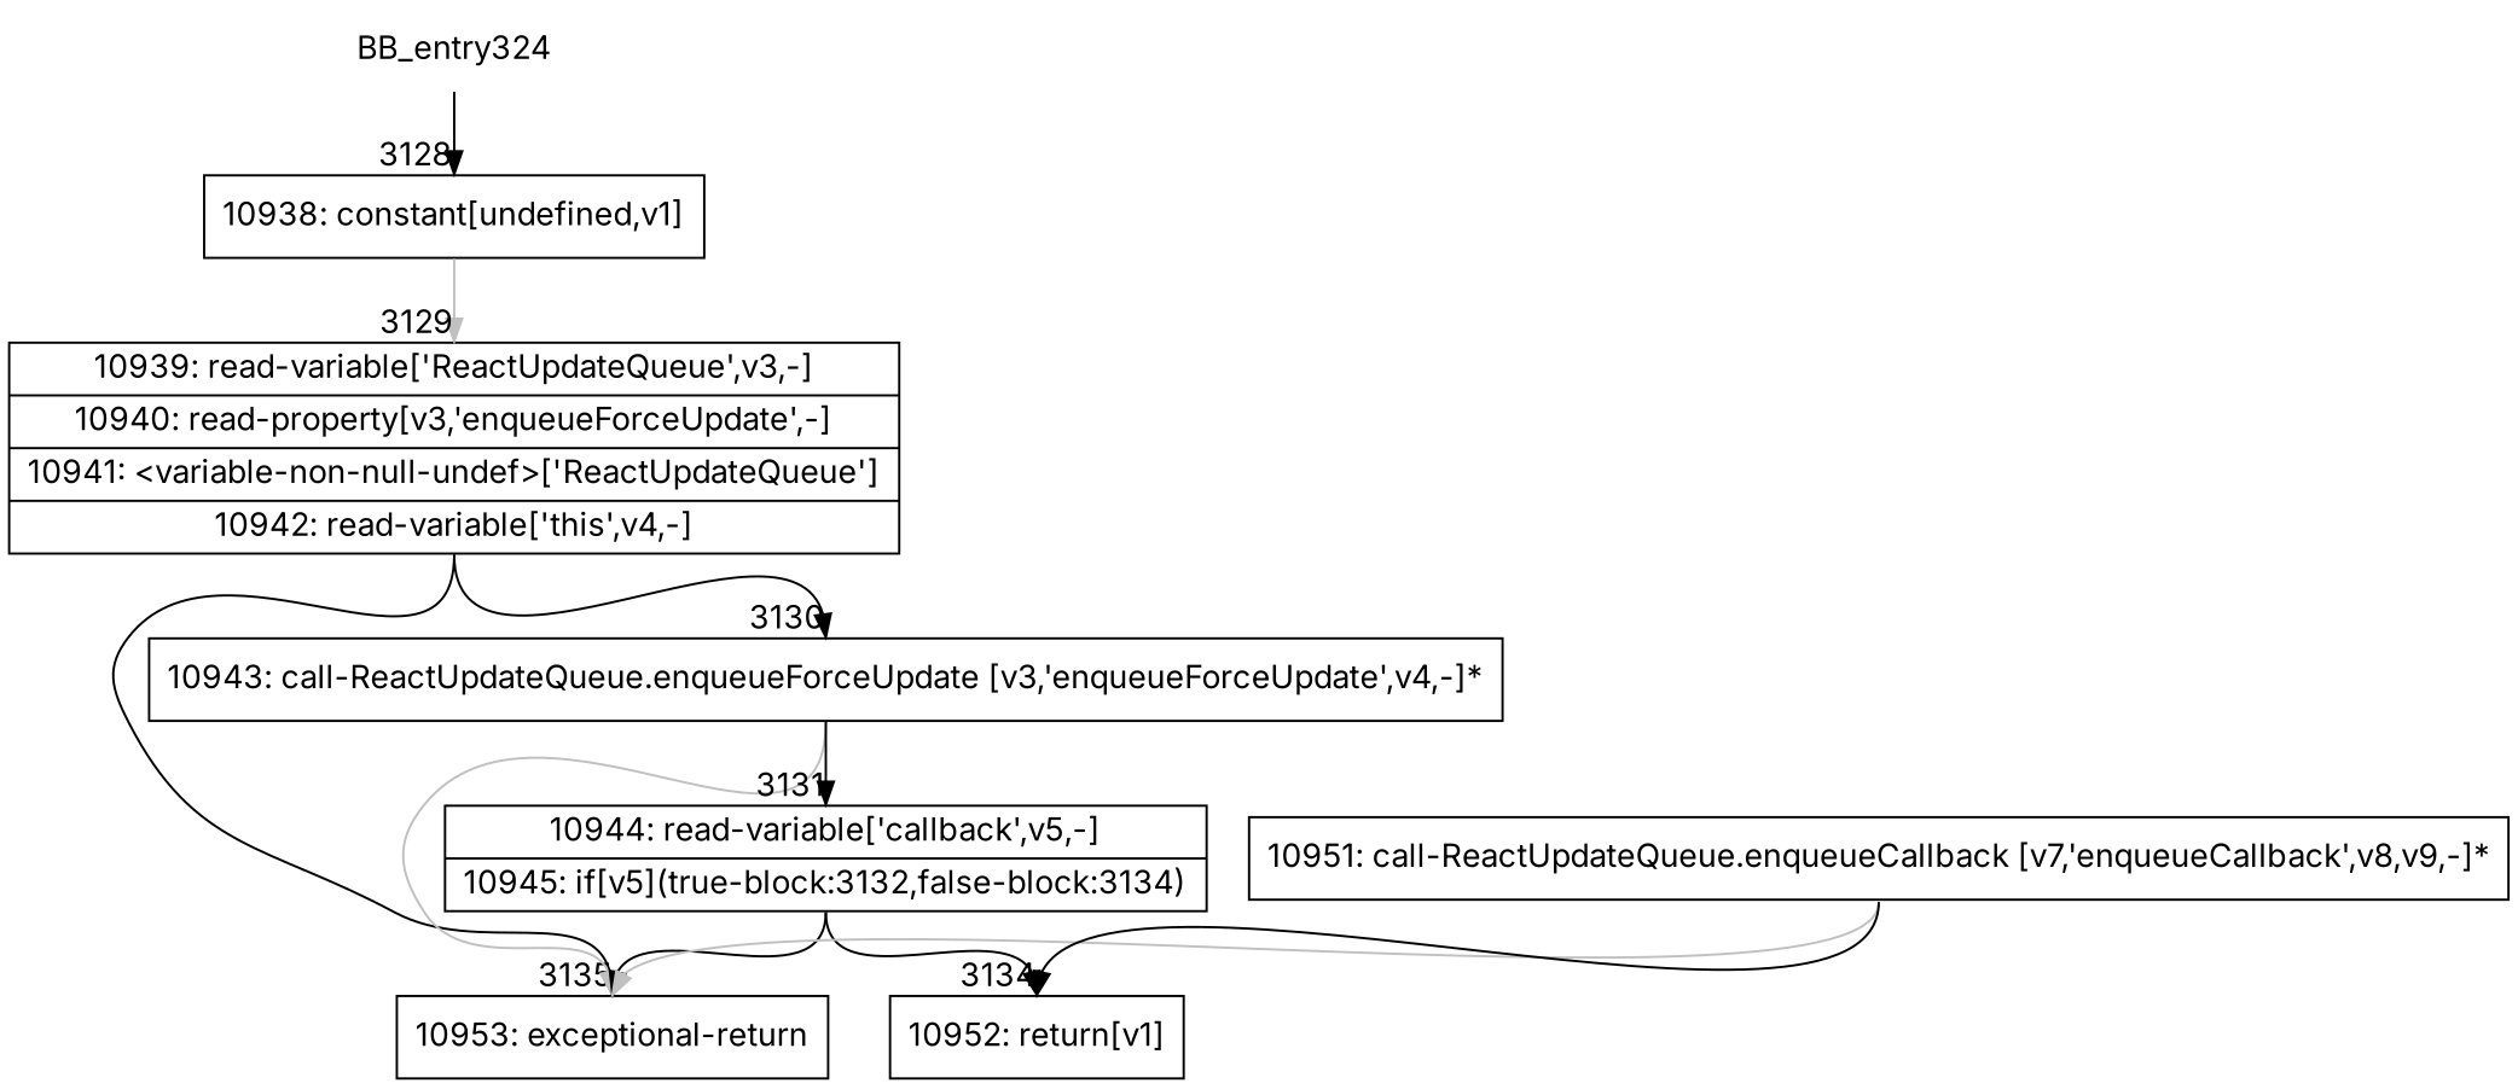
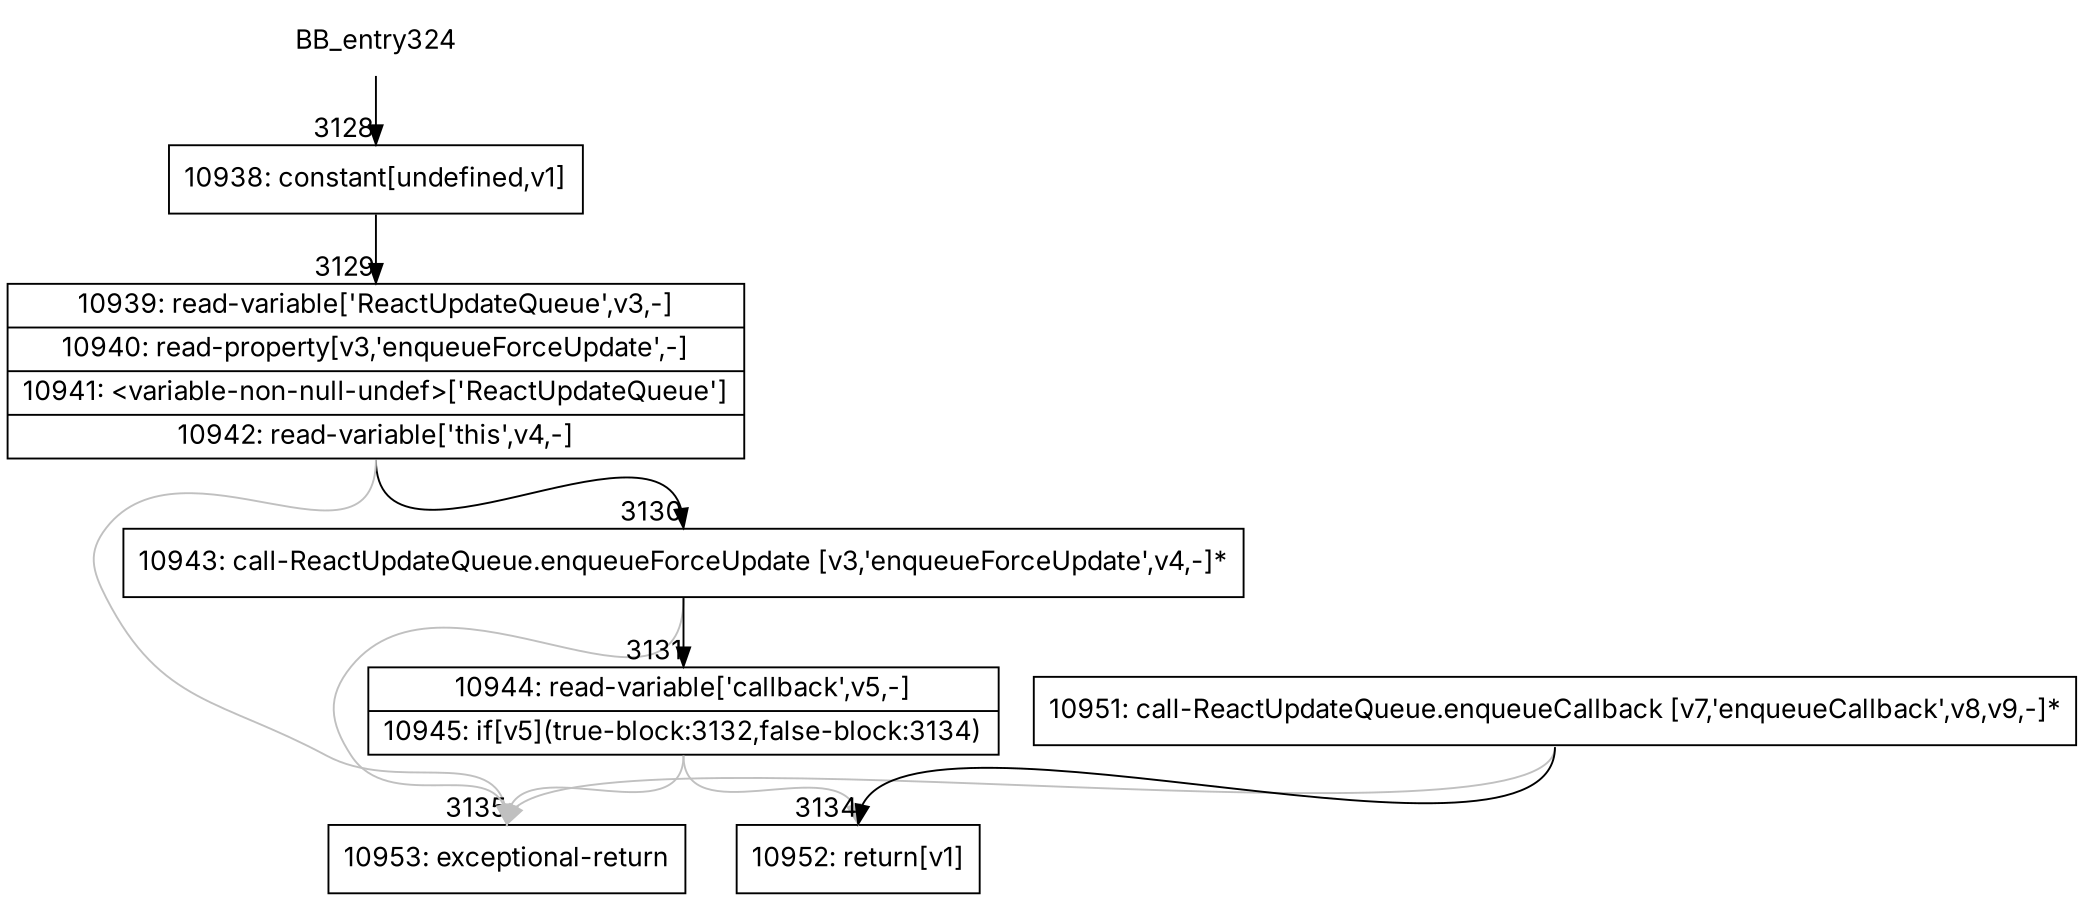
  digraph {
    fontname=Inter
    rankdir=TD
    node [fontname=Inter shape=record]
    edge [fontname=Inter headport=n tailport=s]
    n1 [label=BB_entry324 shape=none]
    n2 [label="{10938: constant[undefined,v1]}"]
    n3 [label="{10939: read-variable['ReactUpdateQueue',v3,-]|10940: read-property[v3,'enqueueForceUpdate',-]|10941: \<variable-non-null-undef\>['ReactUpdateQueue']|10942: read-variable['this',v4,-]}"]
    n4 [label="{10943: call-ReactUpdateQueue.enqueueForceUpdate [v3,'enqueueForceUpdate',v4,-]*}"]
    n5 [label="{10953: exceptional-return}"]
    n6 [label="{10944: read-variable['callback',v5,-]|10945: if[v5](true-block:3132,false-block:3134)}"]
    n7 [label="{10952: return[v1]}"]
    n8 [label="{10951: call-ReactUpdateQueue.enqueueCallback [v7,'enqueueCallback',v8,v9,-]*}"]
    n1 -> n2 [headlabel="    3128"]
-   n2 -> n3 [headlabel="      3129" color=gray]
+   n2 -> n3 [headlabel="      3129"]
    n3 -> n4 [headlabel="      3130"]
-   n3 -> n5 [color=black headlabel="      3135"]
+   n3 -> n5 [color=gray headlabel="      3135"]
    n4 -> n5 [color=gray]
    n4 -> n6 [headlabel="      3131"]
-   n6 -> n5 [color=black]
-   n6 -> n7 [headlabel="      3134"]
+   n6 -> n5 [color=gray]
+   n6 -> n7 [headlabel="      3134" color=gray]
    n8 -> n5 [color=gray]
    n8 -> n7
  }
